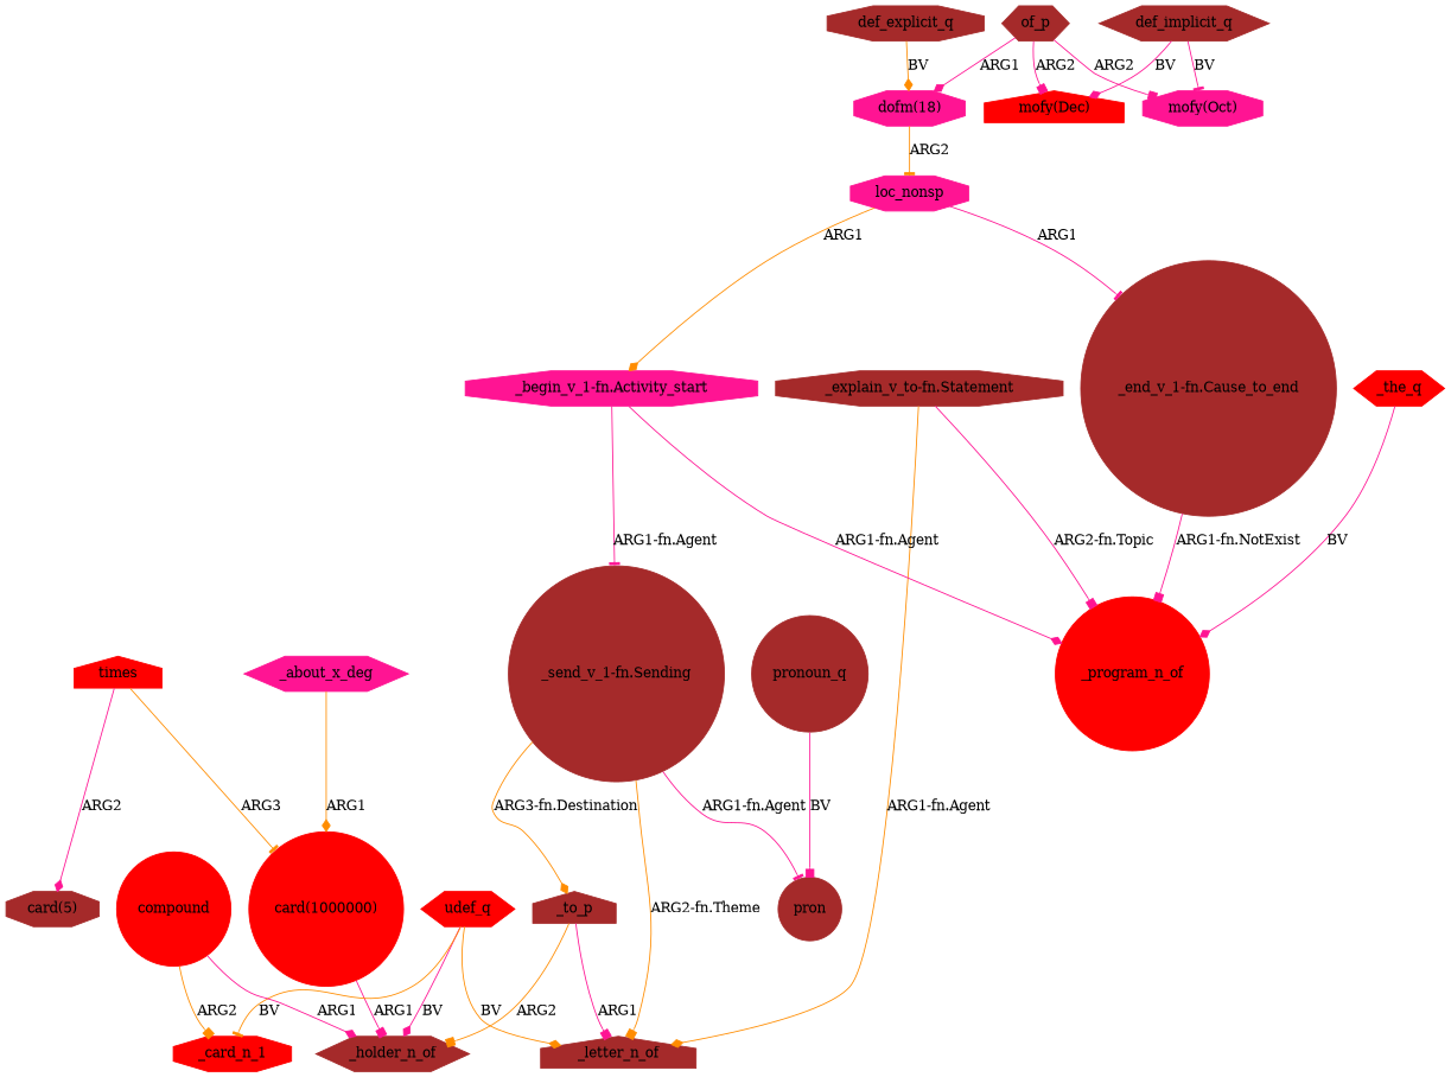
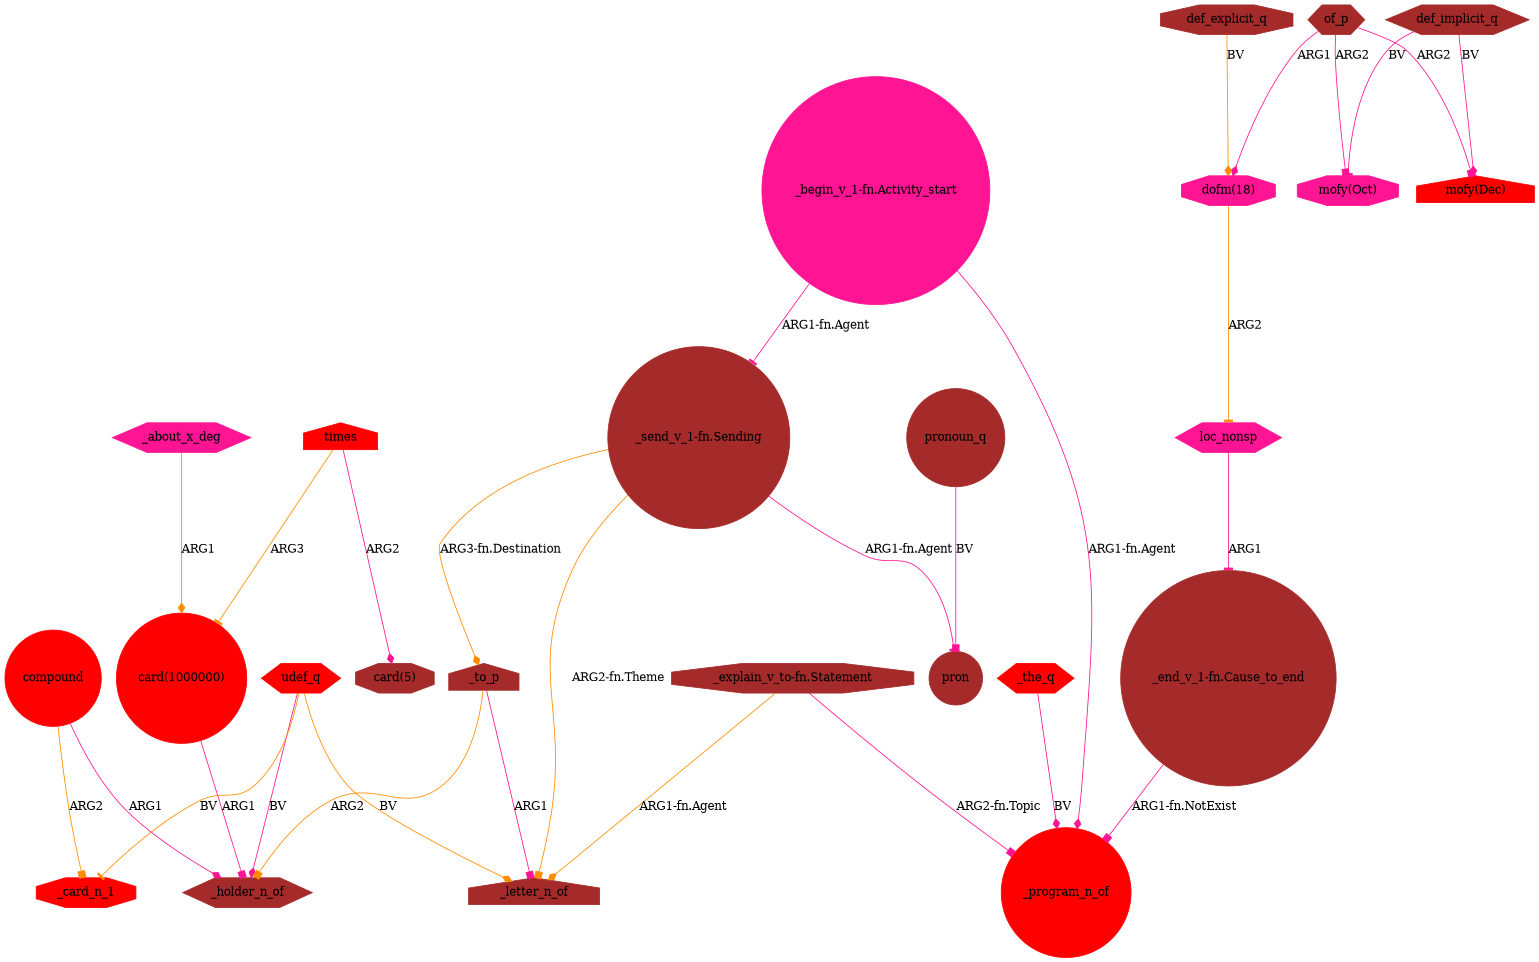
  digraph {
    node [color=brown shape=circle style=filled]
    edge [arrowhead=diamond color=deeppink]
    times [color=red shape=house]
    "card(5)" [shape=octagon]
    "card(1000000)" [color=red]
    _holder_n_of [shape=hexagon]
    def_implicit_q [shape=hexagon]
    "mofy(Oct)" [color=deeppink shape=octagon]
    "mofy(Dec)" [color=red shape=house]
    udef_q [color=red shape=hexagon]
    _letter_n_of [shape=house]
    _card_n_1 [color=red shape=octagon]
    "_send_v_1-fn.Sending"
    _to_p [shape=house]
    pron
    _about_x_deg [color=deeppink shape=hexagon]
    of_p [shape=hexagon]
    "dofm(18)" [color=deeppink shape=octagon]
-   loc_nonsp [color=deeppink shape=octagon]
+   loc_nonsp [color=deeppink shape=hexagon]
    _program_n_of [color=red]
    "_end_v_1-fn.Cause_to_end"
    compound [color=red]
    "_explain_v_to-fn.Statement" [shape=octagon]
-   "_begin_v_1-fn.Activity_start" [color=deeppink shape=octagon]
+   "_begin_v_1-fn.Activity_start" [color=deeppink]
    def_explicit_q [shape=octagon]
    pronoun_q
    _the_q [color=red shape=hexagon]
    times -> "card(5)" [label=ARG2]
    times -> "card(1000000)" [arrowhead=tee color=darkorange label=ARG3]
    "card(1000000)" -> _holder_n_of [arrowhead=box label=ARG1]
    def_implicit_q -> "mofy(Oct)" [arrowhead=tee label=BV]
    def_implicit_q -> "mofy(Dec)" [label=BV]
    udef_q -> _holder_n_of [label=BV]
    udef_q -> _letter_n_of [color=darkorange label=BV]
    udef_q -> _card_n_1 [arrowhead=tee color=darkorange label=BV]
    "_send_v_1-fn.Sending" -> _letter_n_of [arrowhead=box color=darkorange label="ARG2-fn.Theme"]
    "_send_v_1-fn.Sending" -> _to_p [color=darkorange label="ARG3-fn.Destination"]
    "_send_v_1-fn.Sending" -> pron [arrowhead=tee label="ARG1-fn.Agent"]
    _to_p -> _holder_n_of [arrowhead=box color=darkorange label=ARG2]
    _to_p -> _letter_n_of [arrowhead=box label=ARG1]
    _about_x_deg -> "card(1000000)" [color=darkorange label=ARG1]
    of_p -> "mofy(Oct)" [arrowhead=box label=ARG2]
    of_p -> "mofy(Dec)" [arrowhead=box label=ARG2]
    of_p -> "dofm(18)" [label=ARG1]
    "dofm(18)" -> loc_nonsp [arrowhead=tee color=darkorange label=ARG2]
    loc_nonsp -> "_end_v_1-fn.Cause_to_end" [arrowhead=tee label=ARG1]
-   loc_nonsp -> "_begin_v_1-fn.Activity_start" [color=darkorange label=ARG1]
    "_end_v_1-fn.Cause_to_end" -> _program_n_of [arrowhead=box label="ARG1-fn.NotExist"]
    compound -> _holder_n_of [label=ARG1]
    compound -> _card_n_1 [arrowhead=box color=darkorange label=ARG2]
    "_explain_v_to-fn.Statement" -> _letter_n_of [color=darkorange label="ARG1-fn.Agent"]
    "_explain_v_to-fn.Statement" -> _program_n_of [arrowhead=box label="ARG2-fn.Topic"]
    "_begin_v_1-fn.Activity_start" -> "_send_v_1-fn.Sending" [arrowhead=tee label="ARG1-fn.Agent"]
    "_begin_v_1-fn.Activity_start" -> _program_n_of [label="ARG1-fn.Agent"]
    def_explicit_q -> "dofm(18)" [color=darkorange label=BV]
    pronoun_q -> pron [arrowhead=box label=BV]
    _the_q -> _program_n_of [label=BV]
  }
